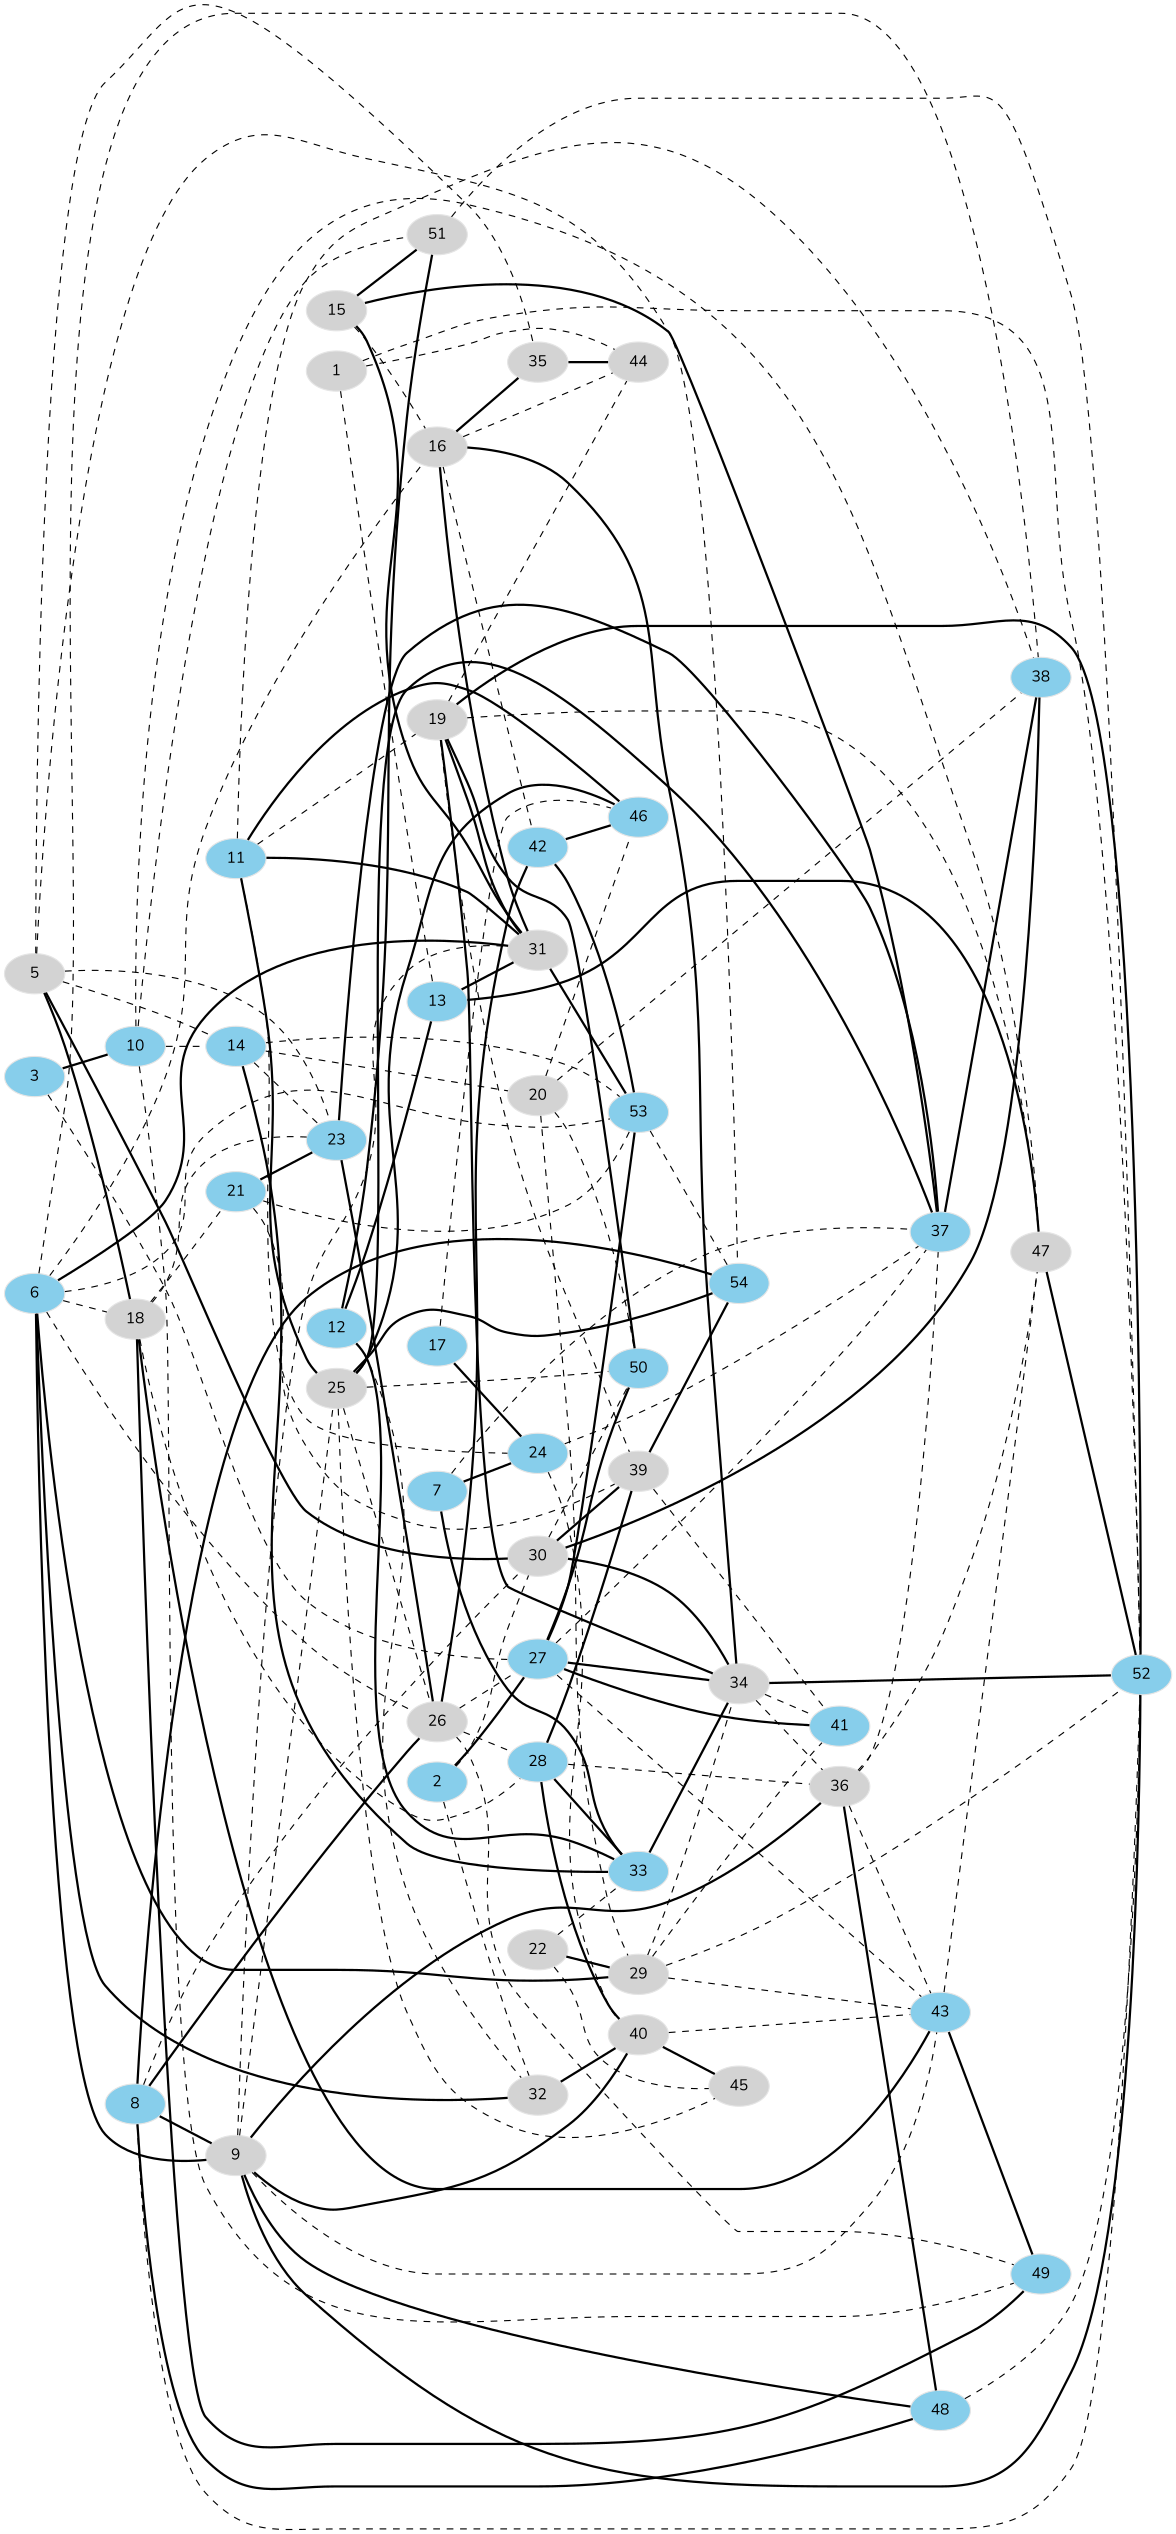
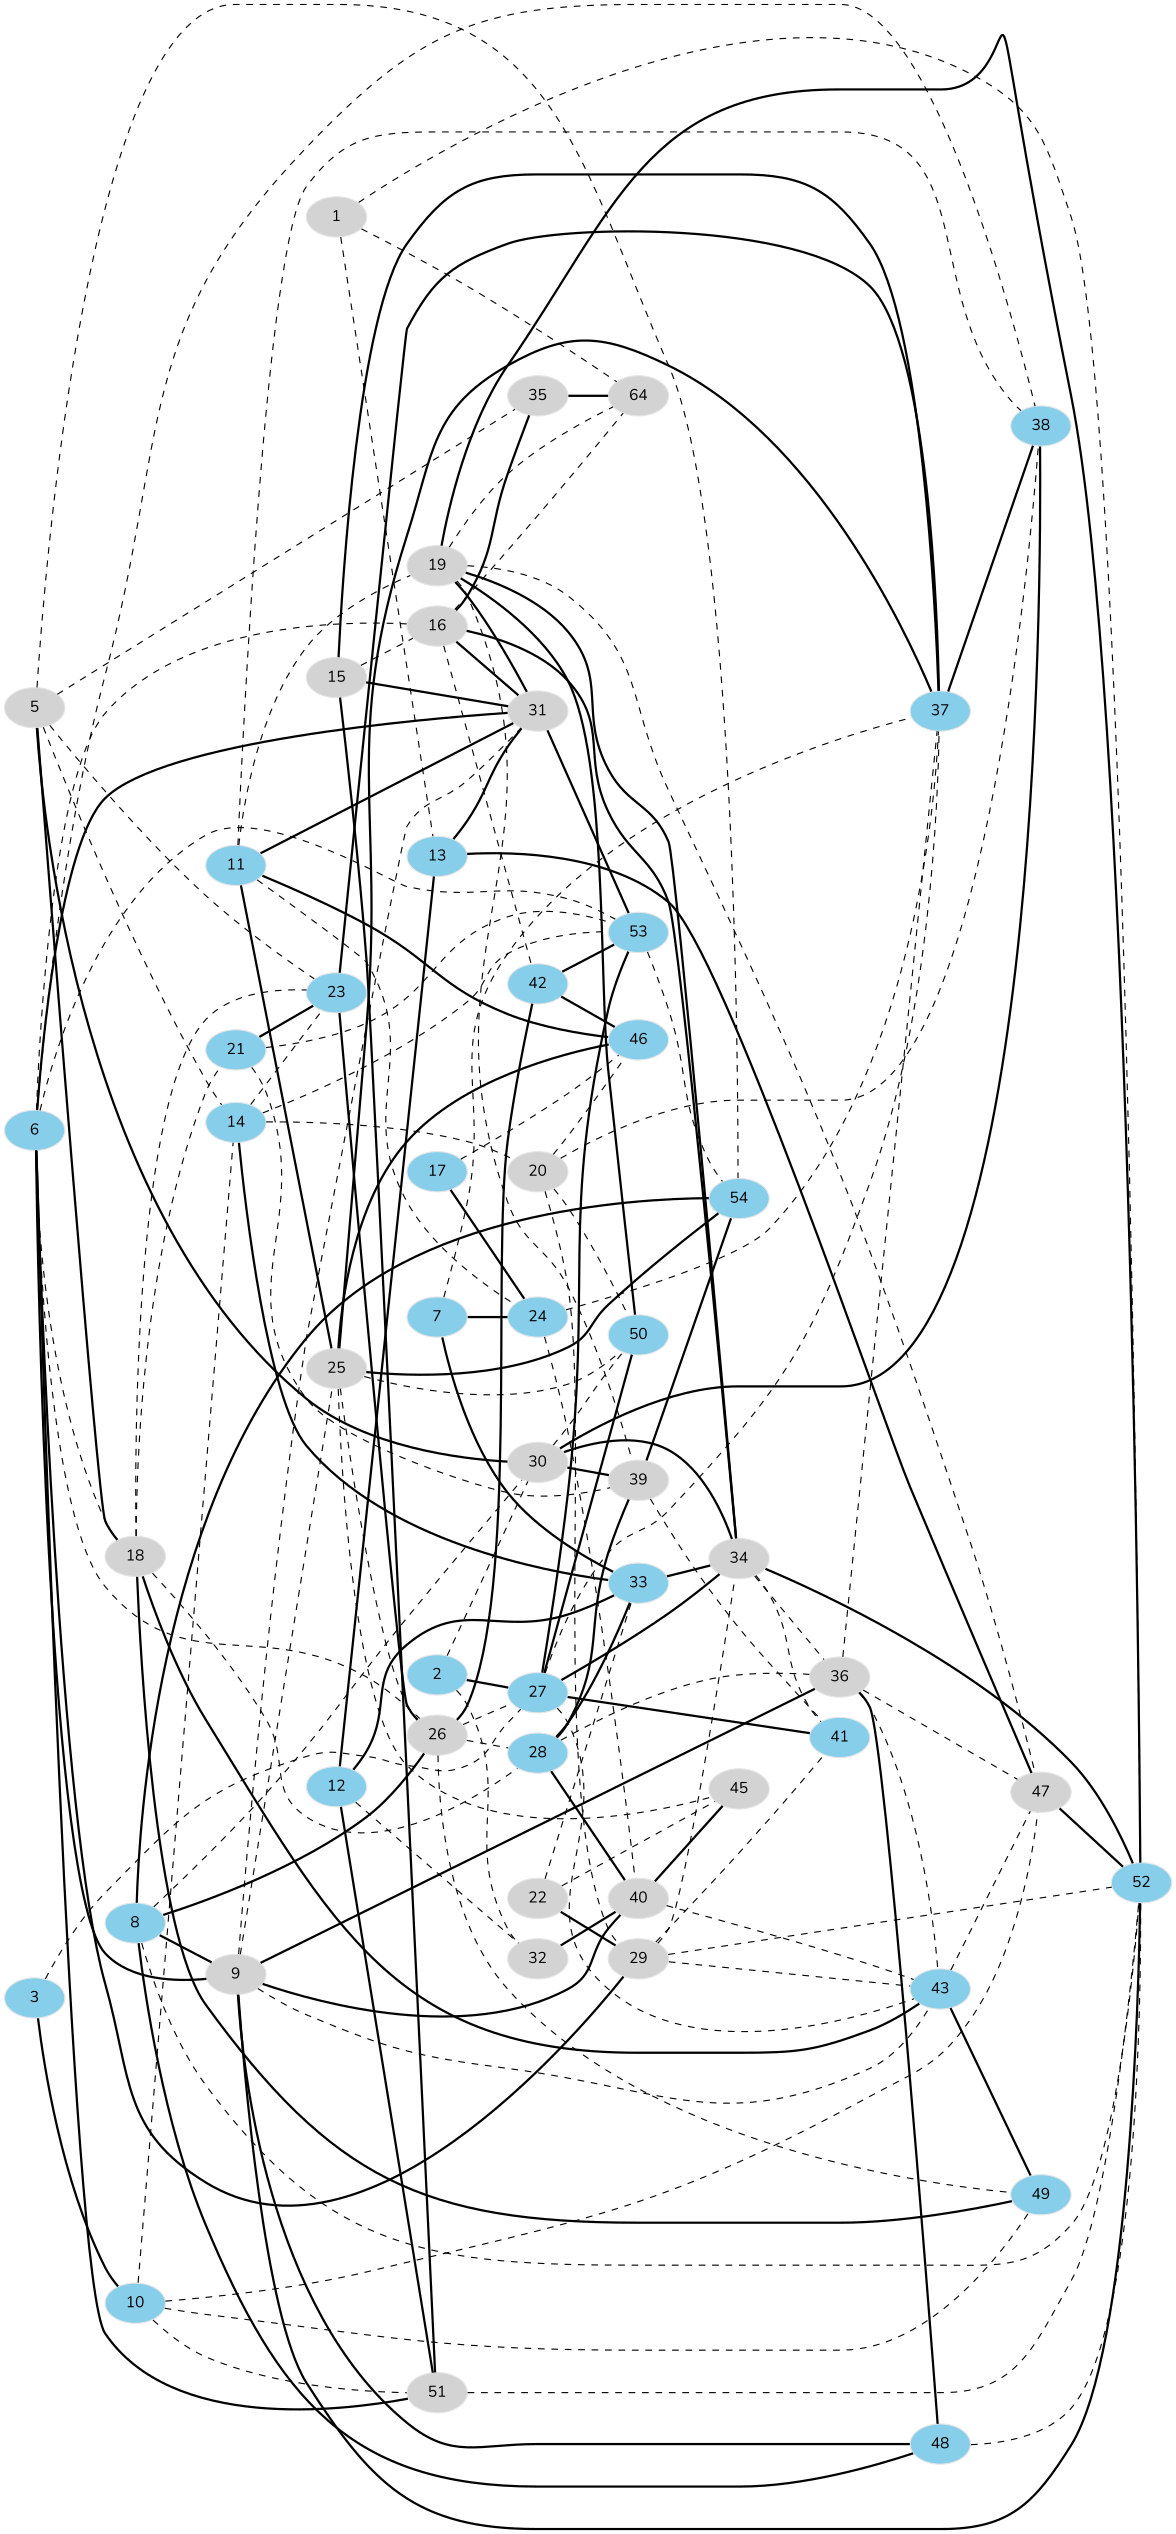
  graph {
    fontname=Nunito
    rankdir=LR
    node [color=gray90 fillcolor=skyblue fontname=Nunito style=filled]
    edge [fontname=Nunito style=dashed weight=1.0]
    1 [fillcolor=lightgrey]
    13
-   44 [fillcolor=lightgrey]
+   44 [fillcolor=lightgrey label=64]
    52
    31 [fillcolor=lightgrey]
    47 [fillcolor=lightgrey]
    2
    27
    30 [fillcolor=lightgrey]
    32 [fillcolor=lightgrey]
    34 [fillcolor=lightgrey]
    53
    37
    43
    50
    41
    38
    39 [fillcolor=lightgrey]
    40 [fillcolor=lightgrey]
    3
    10
    14
    51 [fillcolor=lightgrey]
    49
    36 [fillcolor=lightgrey]
    35 [fillcolor=lightgrey]
    48
    5 [fillcolor=lightgrey]
    18 [fillcolor=lightgrey]
    23
    54
    33
    20 [fillcolor=lightgrey]
    21
    28
    26 [fillcolor=lightgrey]
    6
    9 [fillcolor=lightgrey]
    16 [fillcolor=lightgrey]
    29 [fillcolor=lightgrey]
    25 [fillcolor=lightgrey]
    42
    7
    24
    8
    46
    45 [fillcolor=lightgrey]
    11
    19 [fillcolor=lightgrey]
    12
    15 [fillcolor=lightgrey]
    17
    22 [fillcolor=lightgrey]
    1 -- 13
    1 -- 44 [weight=2.0]
    1 -- 52
    13 -- 31 [style=bold]
    13 -- 47 [style=bold]
    31 -- 53 [style=bold weight=2.0]
    47 -- 52 [style=bold]
    2 -- 27 [style=bold]
    2 -- 30
    2 -- 32
    27 -- 34 [style=bold]
    27 -- 53 [style=bold]
    27 -- 37
    27 -- 43
    27 -- 50 [style=bold]
    27 -- 41 [style=bold]
    30 -- 34 [style=bold]
    30 -- 50
    30 -- 38 [style=bold]
    30 -- 39 [style=bold]
    32 -- 40 [style=bold]
    34 -- 52 [style=bold]
    34 -- 41
    34 -- 36
    53 -- 54
    37 -- 38 [style=bold]
    43 -- 47
    43 -- 49 [style=bold]
    39 -- 41
    39 -- 54 [style=bold]
    40 -- 43
    40 -- 45 [style=bold]
    3 -- 27
    3 -- 10 [style=bold]
    10 -- 47
    10 -- 14
    10 -- 51
    10 -- 49
    14 -- 53
    14 -- 23
    14 -- 33 [style=bold]
    14 -- 20
    51 -- 52
    36 -- 47
    36 -- 37
    36 -- 43
    36 -- 48 [style=bold]
    35 -- 44 [style=bold]
    48 -- 52
    5 -- 30 [style=bold]
    5 -- 14
    5 -- 35
    5 -- 18 [style=bold]
    5 -- 23
    5 -- 54
    18 -- 43 [style=bold]
    18 -- 49 [style=bold]
    18 -- 23
    18 -- 21
    18 -- 28
    23 -- 37 [style=bold]
    23 -- 26 [style=bold]
    33 -- 34 [style=bold]
    20 -- 50
    20 -- 38
    20 -- 29
    20 -- 46
    21 -- 53
    21 -- 39
    21 -- 23 [style=bold]
    28 -- 39 [style=bold]
    28 -- 40 [style=bold]
    28 -- 36
    28 -- 33 [style=bold]
    26 -- 27
    26 -- 49
    26 -- 28
    26 -- 42 [style=bold]
    6 -- 31 [style=bold]
    6 -- 53
    6 -- 38 [weight=2.0]
-   6 -- 32 [style=bold]
+   6 -- 51 [style=bold]
    6 -- 18
    6 -- 26
    6 -- 9 [style=bold]
    6 -- 16
    6 -- 29 [style=bold]
    9 -- 52 [style=bold]
    9 -- 31 [weight=2.0]
    9 -- 43
    9 -- 40 [style=bold]
    9 -- 36 [style=bold]
    9 -- 48 [style=bold]
    9 -- 25
    16 -- 44
    16 -- 31 [style=bold]
    16 -- 34 [style=bold]
    16 -- 35 [style=bold]
    16 -- 42
    29 -- 52
    29 -- 34
    29 -- 43
    29 -- 41
    25 -- 37 [style=bold]
    25 -- 50
    25 -- 54 [style=bold]
    25 -- 26
    25 -- 46 [style=bold]
    25 -- 45
    42 -- 53 [style=bold]
    42 -- 46 [style=bold weight=2.0]
    7 -- 37 [weight=2.0]
    7 -- 33 [style=bold]
    7 -- 24 [style=bold]
    24 -- 37
    24 -- 40
    8 -- 52
    8 -- 30
    8 -- 48 [style=bold]
    8 -- 54 [style=bold]
    8 -- 26 [style=bold weight=2.0]
    8 -- 9 [style=bold]
    11 -- 31 [style=bold]
    11 -- 38
    11 -- 25 [style=bold]
    11 -- 24 [weight=3.0]
    11 -- 46 [style=bold]
    11 -- 19
    19 -- 44
    19 -- 52 [style=bold]
    19 -- 31 [style=bold]
    19 -- 47
    19 -- 34 [style=bold]
    19 -- 50 [style=bold]
    19 -- 39
    12 -- 13 [style=bold]
    12 -- 32
    12 -- 51 [style=bold]
    12 -- 33 [style=bold]
    15 -- 31 [style=bold]
    15 -- 37 [style=bold]
    15 -- 51 [style=bold weight=2.0]
    15 -- 16
    17 -- 24 [style=bold]
    17 -- 46
    22 -- 33
    22 -- 29 [style=bold]
    22 -- 45
  }
